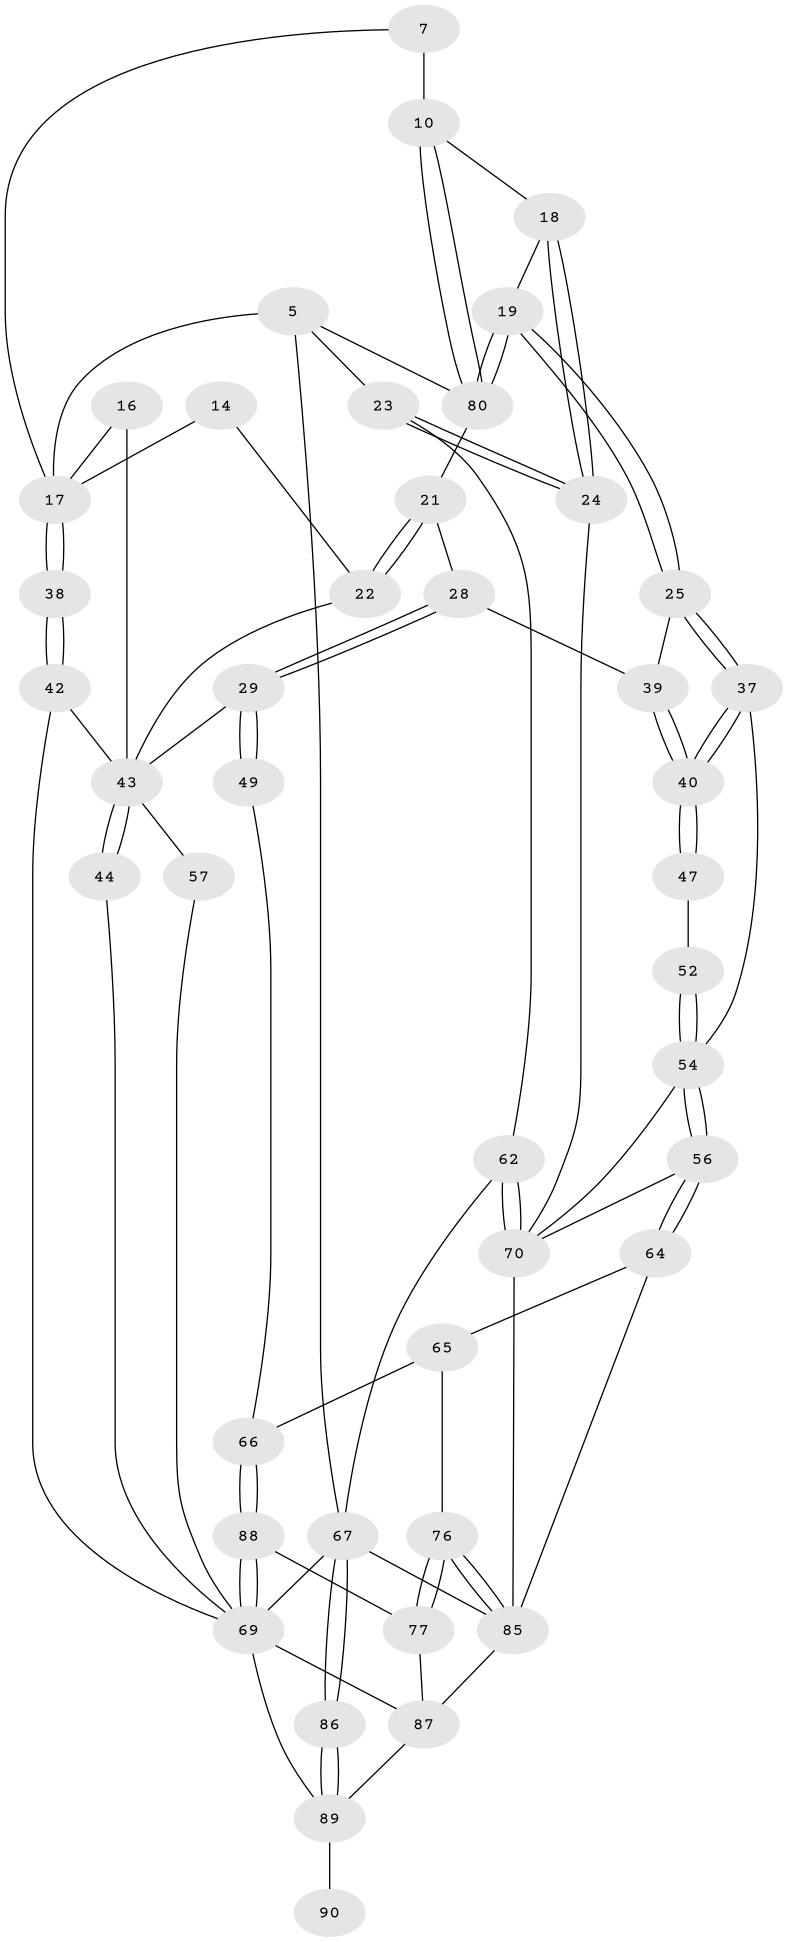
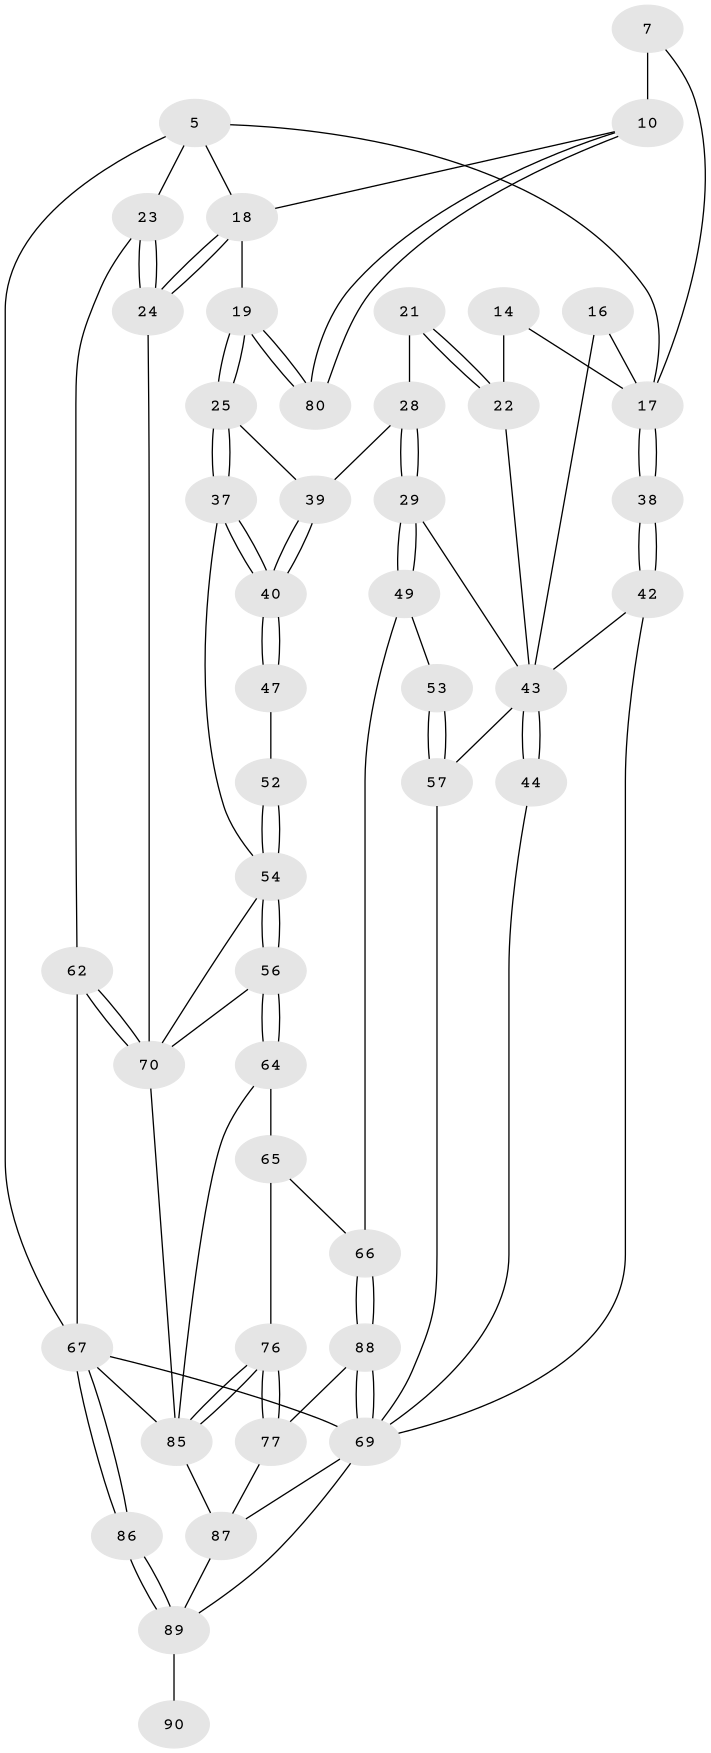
  graph {
    fontname="Courier Prime"
    node [color=gray90 fontname="Courier Prime" style=filled]
    edge [fontname="Courier Prime"]
    5 [super="+4"]
    17 [super="+12+13+15"]
    18 [super="+3"]
    23
    67 [super="+61"]
    38
    19
    24
    62 [super="+45"]
    69 [super="+58+63"]
    85 [super="+84"]
    86
    7
    10 [super="+2+1"]
    n15 [label=80]
    21
    14
    22
    43 [super="+37+41+35"]
    16
    44
    57 [super="+51+50"]
    42
    25
    70 [super="+55+46"]
    n26 [label=37]
    39 [super="+26"]
    28 [super="+27"]
    29
    40
    54 [super="+32+33"]
    49
    66 [super="+48"]
+   53
    47
    56
    52
    87 [super="+79"]
    89 [super="+88+82"]
    n40 [label=88]
    64
    65
    76 [super="+73+74"]
    77 [super="+75"]
    90
    5 -- 17 [weight=2]
-   5 -- n15
+   5 -- 18
    5 -- 23
    5 -- 67 [weight=2]
    17 -- 38 [weight=2]
    17 -- 38
    18 -- 19
    18 -- 24
    18 -- 24
    23 -- 24
    23 -- 24
    23 -- 62
    67 -- 69
    67 -- 85
    67 -- 86
    67 -- 86
    38 -- 42
    38 -- 42
    19 -- n15
    19 -- n15
    19 -- 25
    19 -- 25
    24 -- 70
    62 -- 67
    62 -- 70 [weight=2]
    62 -- 70
    69 -- 87
    69 -- 89
    85 -- 87
    86 -- 89 [weight=2]
    86 -- 89
    7 -- 17
    7 -- 10 [weight=2]
    10 -- 18
    10 -- n15
    10 -- n15
-   n15 -- 21
    21 -- 22
    21 -- 22
    21 -- 28
    14 -- 17 [weight=2]
    14 -- 22
    22 -- 43
    43 -- 44 [weight=2]
    43 -- 44
    43 -- 57 [weight=2]
    16 -- 17 [weight=2]
    16 -- 43
    44 -- 69
    57 -- 69
    42 -- 69
    42 -- 43
    25 -- n26
    25 -- n26
    25 -- 39
    70 -- 85
    n26 -- 40
    n26 -- 40
    n26 -- 54
    39 -- 40
    39 -- 40
    28 -- 39 [weight=2]
    28 -- 29
    28 -- 29
    29 -- 43
    29 -- 49
    29 -- 49
    40 -- 47
    40 -- 47
    54 -- 70
    54 -- 56
    54 -- 56
    49 -- 66
+   49 -- 53
    66 -- n40
    66 -- n40
+   53 -- 57 [weight=2]
+   53 -- 57
    47 -- 52
    56 -- 70
    56 -- 64
    56 -- 64
    52 -- 54 [weight=2]
    52 -- 54
    87 -- 89 [weight=2]
    89 -- 90 [weight=2]
    n40 -- 69
    n40 -- 69
    n40 -- 77
    64 -- 85
    64 -- 65
    65 -- 66
    65 -- 76
    76 -- 85 [weight=2]
    76 -- 85
    76 -- 77 [weight=2]
    76 -- 77
    77 -- 87
  }
